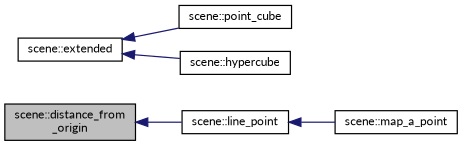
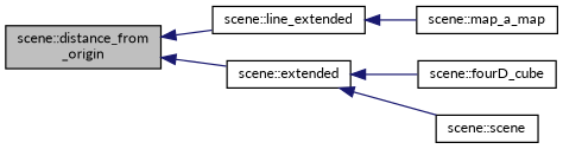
  digraph {
    fontname=Lato
    rankdir=LR
    node [color=black fillcolor=white fontname=Lato fontsize=10 shape=record style=filled]
    edge [color=midnightblue dir=back fontname=Lato fontsize=10 labelfontname=Helvetica labelfontsize=10 style=solid]
    n1 [fillcolor=grey75 fontcolor=black height=0.2 label="scene::distance_from\l_origin" width=0.4]
-   n2 [height=0.2 label="scene::line_point" width=0.4]
+   n2 [height=0.2 label="scene::line_extended" width=0.4]
    n3 [height=0.2 label="scene::extended" width=0.4]
-   n4 [height=0.2 label="scene::map_a_point" width=0.4]
-   n5 [height=0.2 label="scene::point_cube" width=0.4]
-   n6 [height=0.2 label="scene::hypercube" width=0.4]
+   n4 [height=0.2 label="scene::map_a_map" width=0.4]
+   n5 [height=0.2 label="scene::fourD_cube" width=0.4]
+   n6 [height=0.2 label="scene::scene" width=0.4]
    n1 -> n2
+   n1 -> n3
    n2 -> n4
    n3 -> n5
    n3 -> n6
  }
